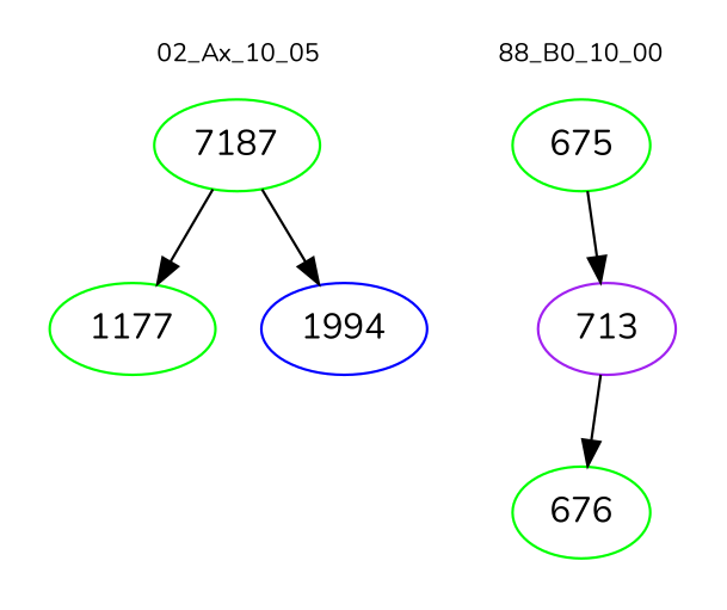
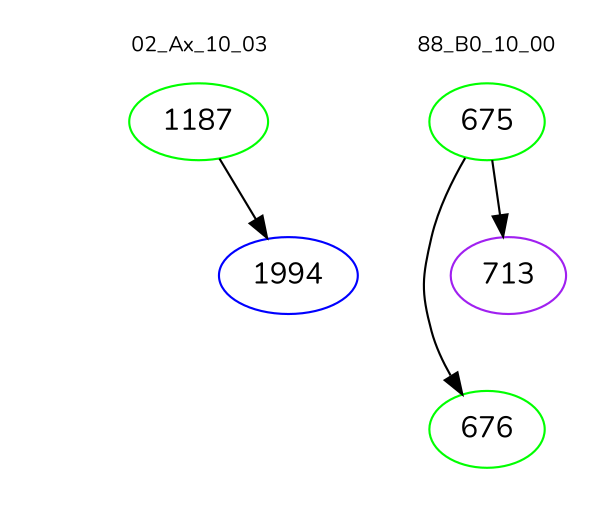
  digraph {
    fontname=Nunito
    node [color=green fontname=Nunito]
    edge [color=black fontname=Nunito]
-   n1 [label=7187]
-   n2 [label=1177]
+   n1 [label=1187]
    n3 [color=blue label=1994]
    n4 [label=675]
    n5 [label=676]
    n6 [color=purple label=713]
    subgraph cluster_1 {
      color=white
      fontsize=10
-     label="02_Ax_10_05"
+     label="02_Ax_10_03"
      n1
-     n2
      n3
    }
    subgraph cluster_2 {
      color=white
      fontsize=10
      label="88_B0_10_00"
      n4
      n5
      n6
    }
-   n1 -> n2
    n1 -> n3
-   n6 -> n5
+   n4 -> n5
    n4 -> n6
  }
